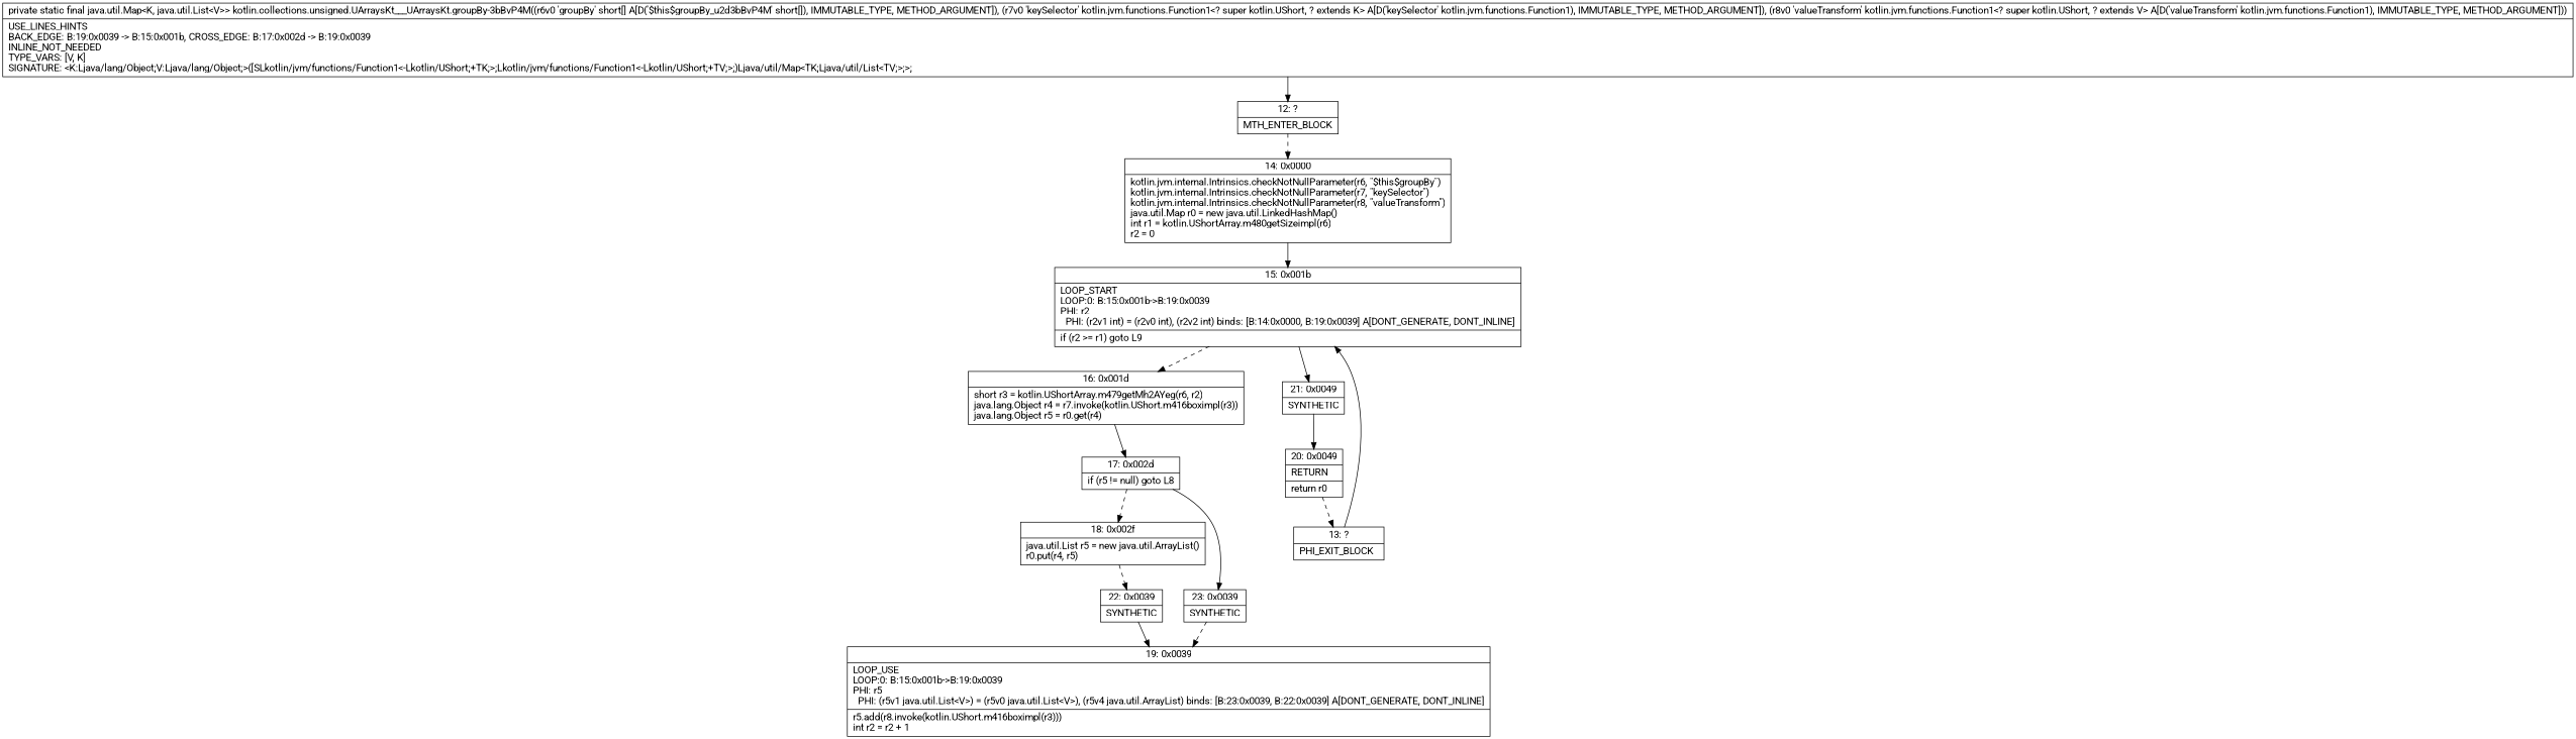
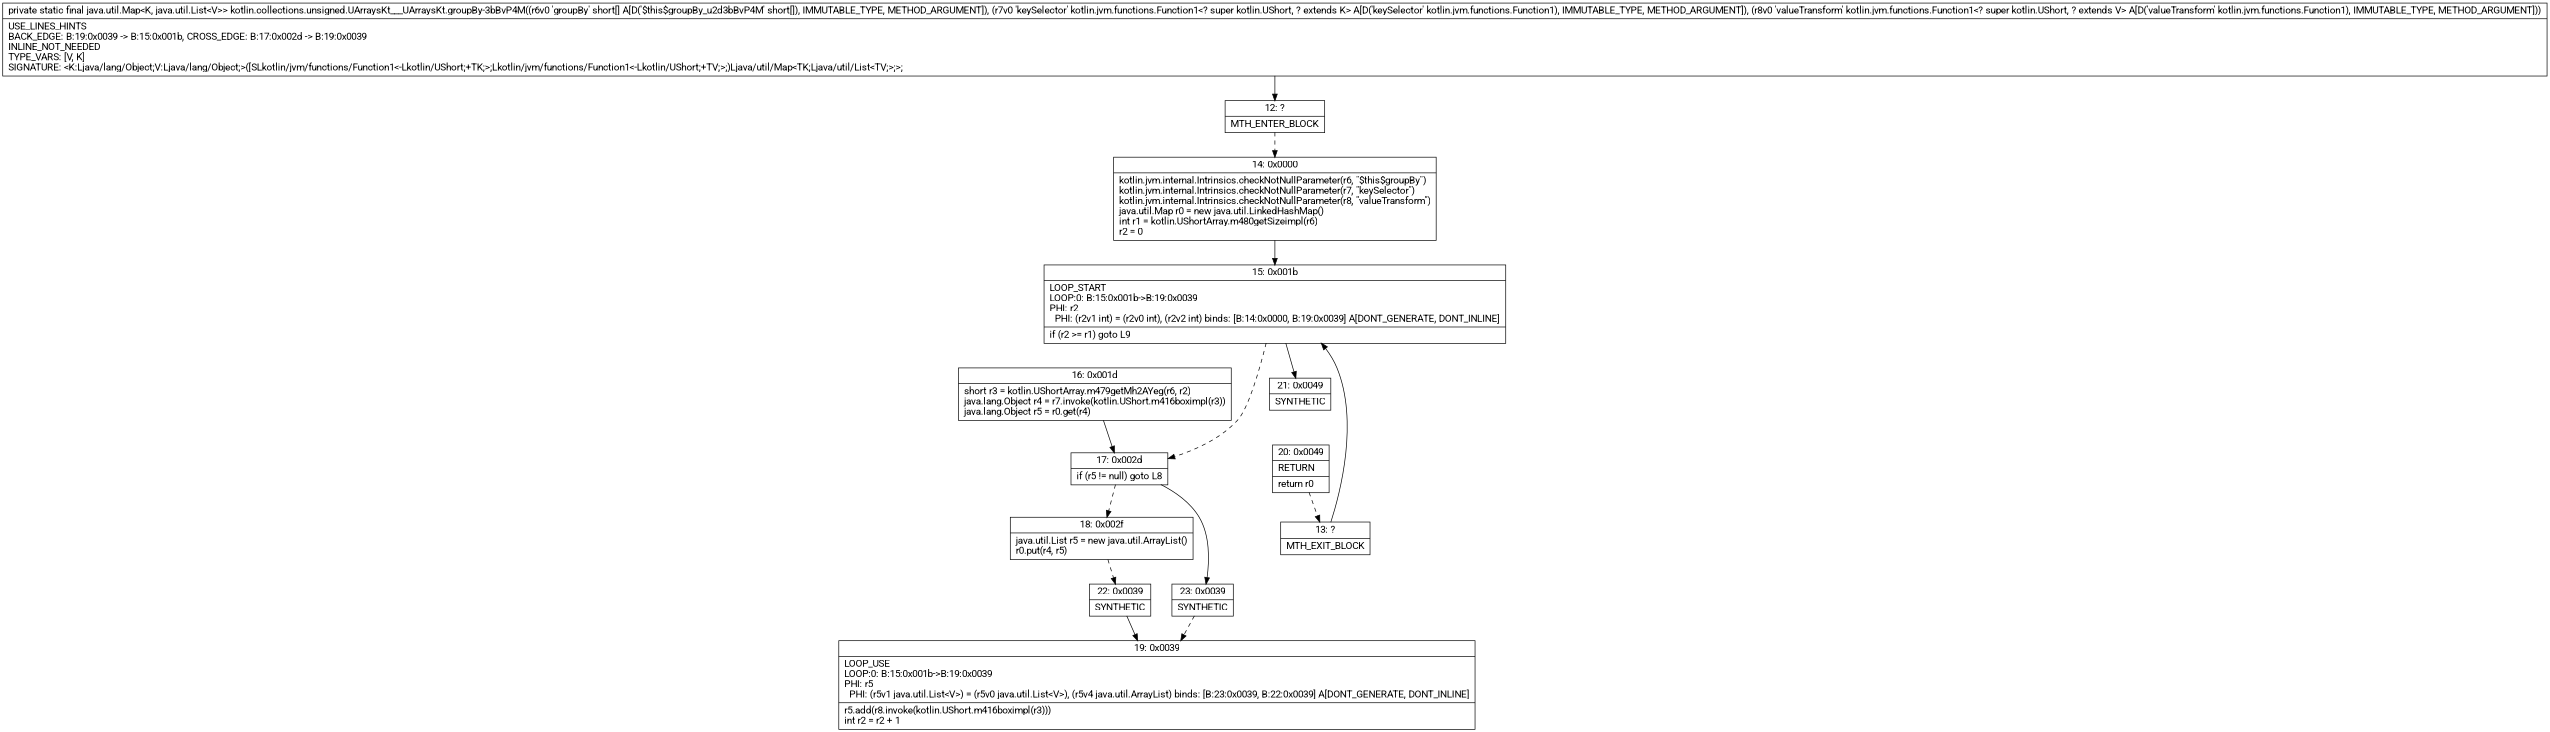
  digraph {
    fontname=Roboto
    node [fontname=Roboto shape=record]
    edge [fontname=Roboto]
    n1 [label="{12\:\ ?|MTH_ENTER_BLOCK\l}"]
    n2 [label="{14\:\ 0x0000|kotlin.jvm.internal.Intrinsics.checkNotNullParameter(r6, \"$this$groupBy\")\lkotlin.jvm.internal.Intrinsics.checkNotNullParameter(r7, \"keySelector\")\lkotlin.jvm.internal.Intrinsics.checkNotNullParameter(r8, \"valueTransform\")\ljava.util.Map r0 = new java.util.LinkedHashMap()\lint r1 = kotlin.UShortArray.m480getSizeimpl(r6)\lr2 = 0\l}"]
    n3 [label="{15\:\ 0x001b|LOOP_START\lLOOP:0: B:15:0x001b\-\>B:19:0x0039\lPHI: r2 \l  PHI: (r2v1 int) = (r2v0 int), (r2v2 int) binds: [B:14:0x0000, B:19:0x0039] A[DONT_GENERATE, DONT_INLINE]\l|if (r2 \>= r1) goto L9\l}"]
    n4 [label="{16\:\ 0x001d|short r3 = kotlin.UShortArray.m479getMh2AYeg(r6, r2)\ljava.lang.Object r4 = r7.invoke(kotlin.UShort.m416boximpl(r3))\ljava.lang.Object r5 = r0.get(r4)\l}"]
    n5 [label="{21\:\ 0x0049|SYNTHETIC\l}"]
    n6 [label="{17\:\ 0x002d|if (r5 != null) goto L8\l}"]
    n7 [label="{20\:\ 0x0049|RETURN\l|return r0\l}"]
    n8 [label="{18\:\ 0x002f|java.util.List r5 = new java.util.ArrayList()\lr0.put(r4, r5)\l}"]
    n9 [label="{23\:\ 0x0039|SYNTHETIC\l}"]
    n10 [label="{22\:\ 0x0039|SYNTHETIC\l}"]
    n11 [label="{19\:\ 0x0039|LOOP_USE\lLOOP:0: B:15:0x001b\-\>B:19:0x0039\lPHI: r5 \l  PHI: (r5v1 java.util.List\<V\>) = (r5v0 java.util.List\<V\>), (r5v4 java.util.ArrayList) binds: [B:23:0x0039, B:22:0x0039] A[DONT_GENERATE, DONT_INLINE]\l|r5.add(r8.invoke(kotlin.UShort.m416boximpl(r3)))\lint r2 = r2 + 1\l}"]
-   n12 [label="{13\:\ ?|PHI_EXIT_BLOCK\l}"]
+   n12 [label="{13\:\ ?|MTH_EXIT_BLOCK\l}"]
    n13 [label="{private static final java.util.Map\<K, java.util.List\<V\>\> kotlin.collections.unsigned.UArraysKt___UArraysKt.groupBy\-3bBvP4M((r6v0 'groupBy' short[] A[D('$this$groupBy_u2d3bBvP4M' short[]), IMMUTABLE_TYPE, METHOD_ARGUMENT]), (r7v0 'keySelector' kotlin.jvm.functions.Function1\<? super kotlin.UShort, ? extends K\> A[D('keySelector' kotlin.jvm.functions.Function1), IMMUTABLE_TYPE, METHOD_ARGUMENT]), (r8v0 'valueTransform' kotlin.jvm.functions.Function1\<? super kotlin.UShort, ? extends V\> A[D('valueTransform' kotlin.jvm.functions.Function1), IMMUTABLE_TYPE, METHOD_ARGUMENT]))  | USE_LINES_HINTS\lBACK_EDGE: B:19:0x0039 \-\> B:15:0x001b, CROSS_EDGE: B:17:0x002d \-\> B:19:0x0039\lINLINE_NOT_NEEDED\lTYPE_VARS: [V, K]\lSIGNATURE: \<K:Ljava\/lang\/Object;V:Ljava\/lang\/Object;\>([SLkotlin\/jvm\/functions\/Function1\<\-Lkotlin\/UShort;+TK;\>;Lkotlin\/jvm\/functions\/Function1\<\-Lkotlin\/UShort;+TV;\>;)Ljava\/util\/Map\<TK;Ljava\/util\/List\<TV;\>;\>;\l}"]
    n1 -> n2 [style=dashed]
    n2 -> n3
-   n3 -> n4 [style=dashed]
+   n3 -> n6 [style=dashed]
    n3 -> n5
    n4 -> n6
-   n5 -> n7
    n6 -> n8 [style=dashed]
    n6 -> n9
    n7 -> n12 [style=dashed]
    n8 -> n10 [style=dashed]
    n9 -> n11 [style=dashed]
    n10 -> n11
    n12 -> n3
    n13 -> n1
  }
